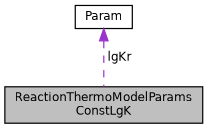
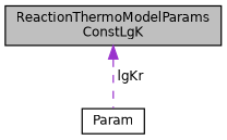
  digraph {
    node [color=black fontname=Helvetica fontsize=10 shape=record]
    n1 [fillcolor=grey75 fontcolor=black height=0.2 label="ReactionThermoModelParams\lConstLgK" style=filled width=0.4]
    n2 [height=0.2 label=Param width=0.4]
-   n2 -> n1 [color=darkorchid3 dir=back fontname=Helvetica fontsize=10 label=" lgKr" labelfontname=Helvetica labelfontsize=10 style=dashed]
+   n1 -> n2 [color=darkorchid3 dir=back fontname=Helvetica fontsize=10 label=" lgKr" labelfontname=Helvetica labelfontsize=10 style=dashed]
  }
